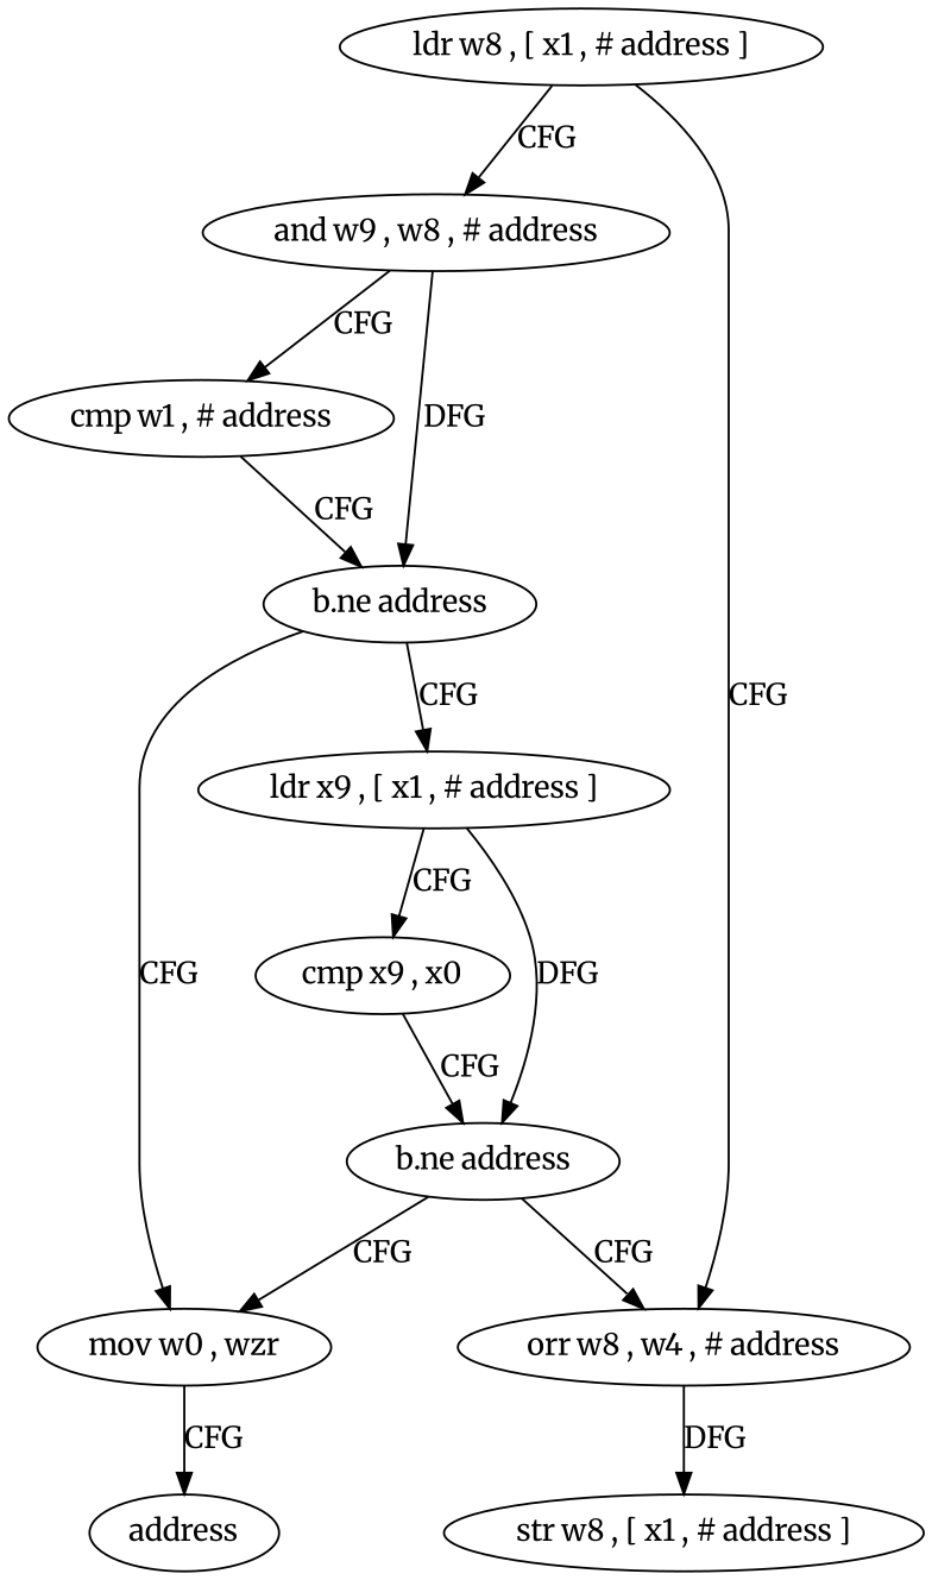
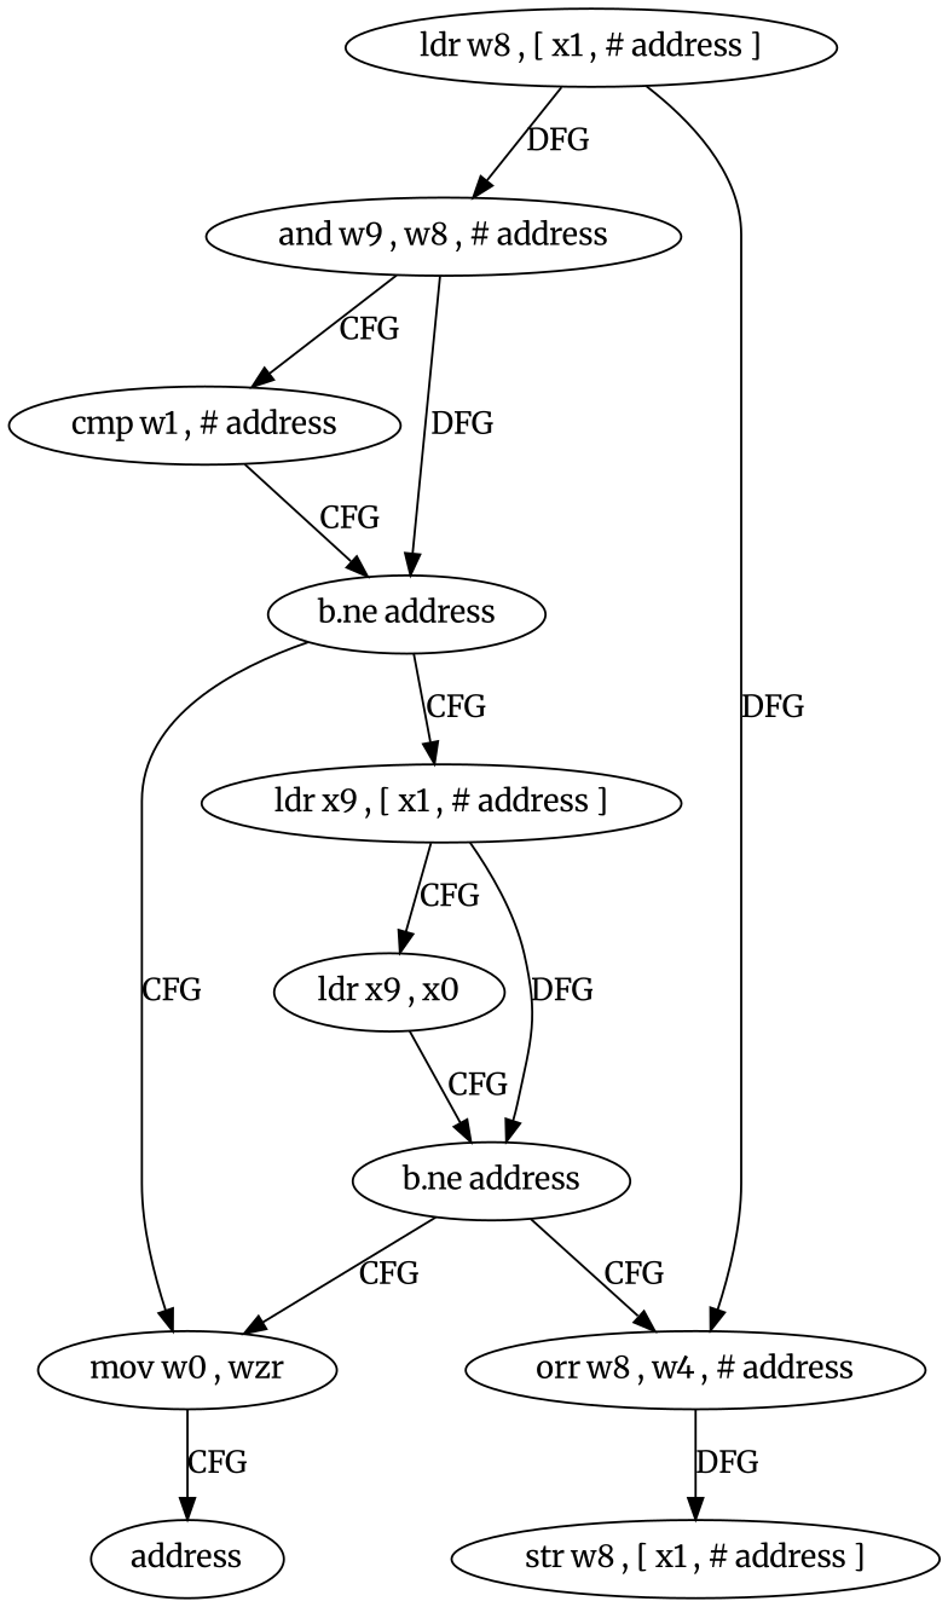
  digraph {
    fontname=Merriweather
    node [fontname=Merriweather]
    edge [fontname=Merriweather]
    n1 [label="ldr w8 , [ x1 , # address ]"]
    n2 [label="and w9 , w8 , # address"]
    n3 [label="orr w8 , w4 , # address"]
    n4 [label="cmp w1 , # address"]
    n5 [label="b.ne address"]
    n6 [label="str w8 , [ x1 , # address ]"]
    n7 [label="mov w0 , wzr"]
    n8 [label="ldr x9 , [ x1 , # address ]"]
    n9 [label=address]
-   n10 [label="cmp x9 , x0"]
+   n10 [label="ldr x9 , x0"]
    n11 [label="b.ne address"]
-   n1 -> n2 [label=CFG]
-   n1 -> n3 [label=CFG]
+   n1 -> n2 [label=DFG]
+   n1 -> n3 [label=DFG]
    n2 -> n4 [label=CFG]
    n2 -> n5 [label=DFG]
    n3 -> n6 [label=DFG]
    n4 -> n5 [label=CFG]
    n5 -> n7 [label=CFG]
    n5 -> n8 [label=CFG]
    n7 -> n9 [label=CFG]
    n8 -> n10 [label=CFG]
    n8 -> n11 [label=DFG]
    n10 -> n11 [label=CFG]
    n11 -> n3 [label=CFG]
    n11 -> n7 [label=CFG]
  }
